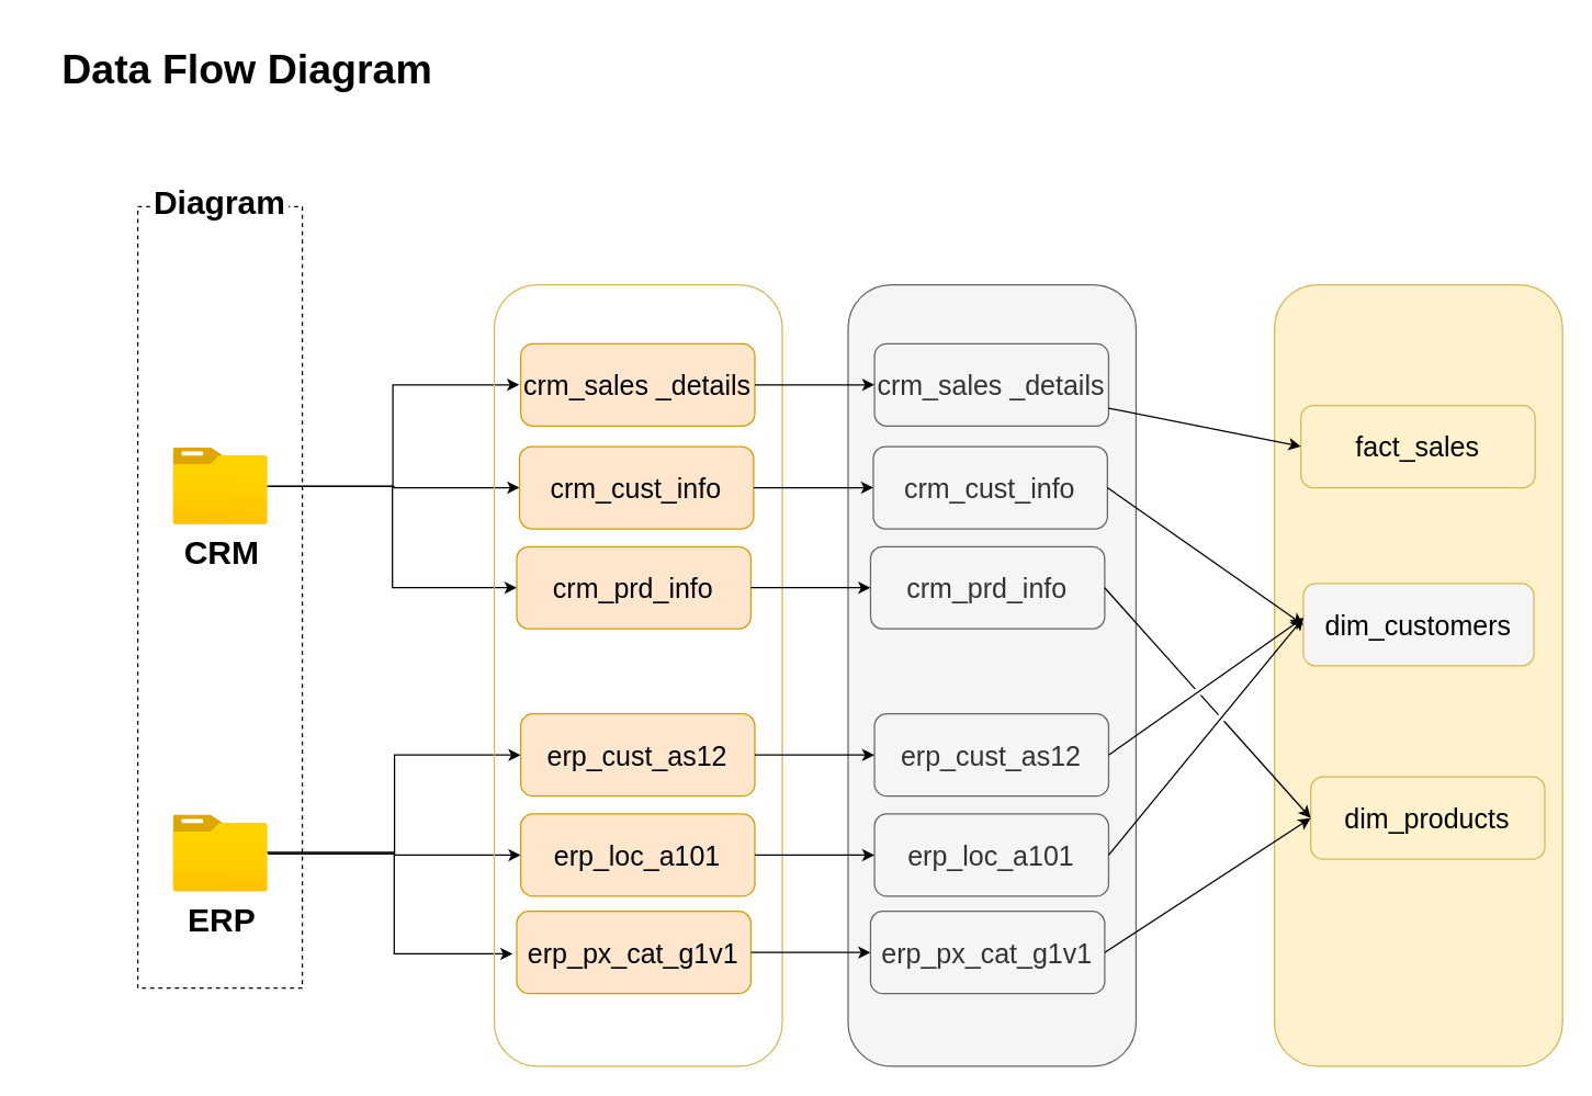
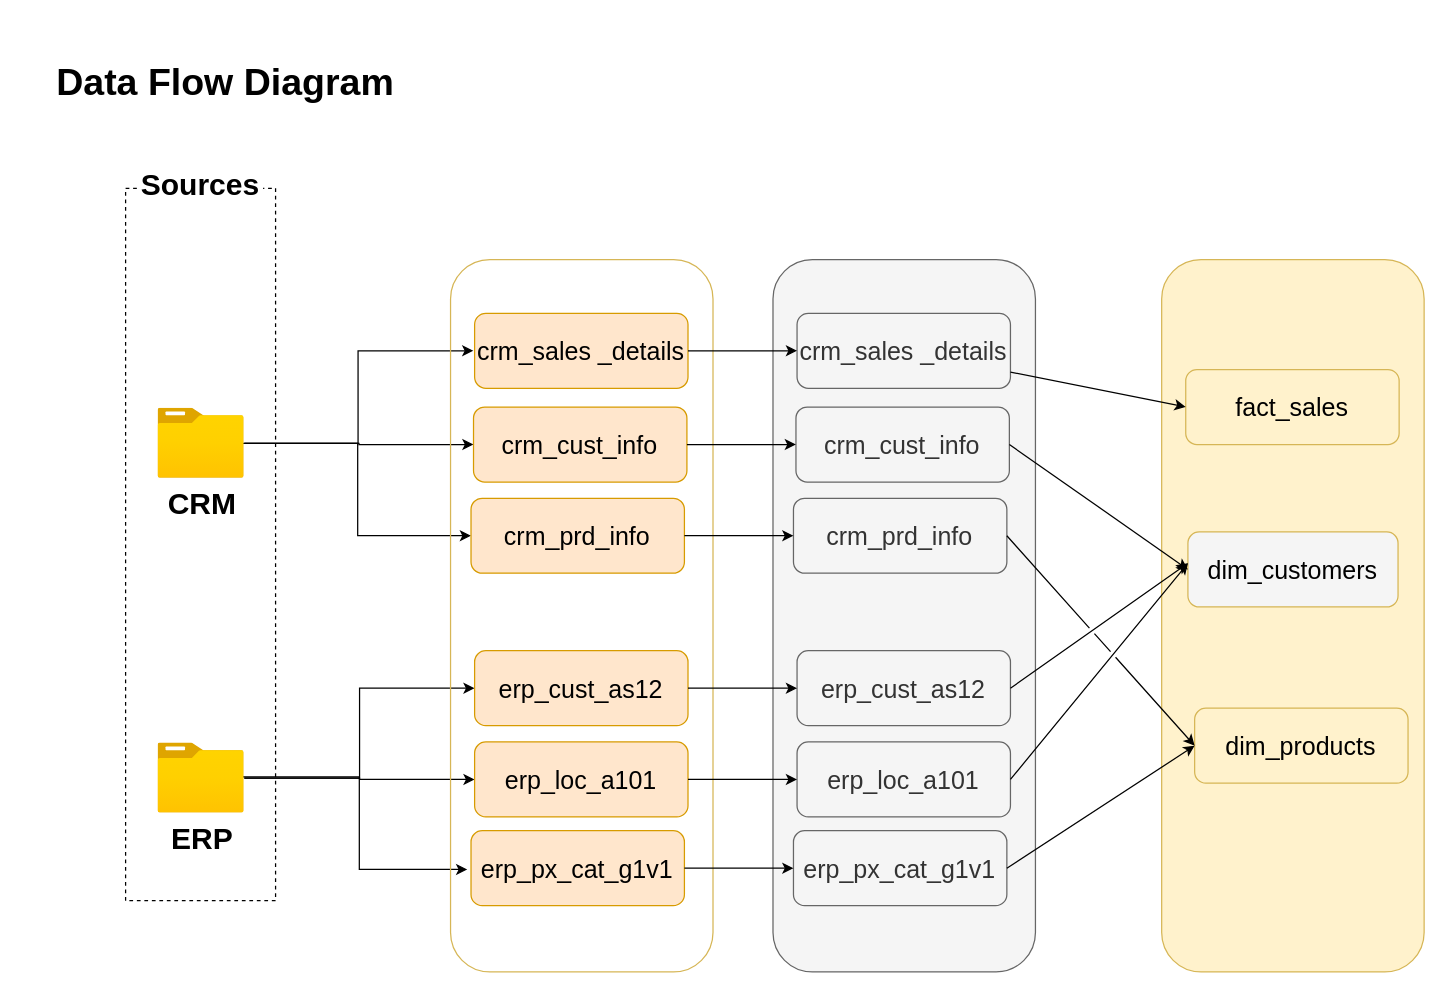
  <mxCell id="0" />
  <mxCell id="1" parent="0" />
  <mxCell id="2" value="" style="rounded=0;whiteSpace=wrap;html=1;fillColor=none;strokeColor=default;dashed=1;" parent="1" vertex="1"><mxGeometry x="100" y="150" width="120" height="570" as="geometry" /></mxCell>
  <mxCell id="3" style="edgeStyle=orthogonalEdgeStyle;rounded=0;orthogonalLoop=1;jettySize=auto;html=1;entryX=0;entryY=0.5;entryDx=0;entryDy=0;" parent="1" edge="1"><mxGeometry relative="1" as="geometry"><mxPoint x="194" y="354" as="sourcePoint" /><mxPoint x="378.25" y="280" as="targetPoint" /><Array as="points"><mxPoint x="286" y="354" /><mxPoint x="286" y="280" /></Array></mxGeometry></mxCell>
  <mxCell id="4" style="edgeStyle=orthogonalEdgeStyle;rounded=0;orthogonalLoop=1;jettySize=auto;html=1;entryX=0;entryY=0.5;entryDx=0;entryDy=0;" parent="1" source="6" target="15" edge="1"><mxGeometry relative="1" as="geometry" /></mxCell>
  <mxCell id="5" style="edgeStyle=orthogonalEdgeStyle;rounded=0;orthogonalLoop=1;jettySize=auto;html=1;entryX=0;entryY=0.5;entryDx=0;entryDy=0;" parent="1" source="6" target="14" edge="1"><mxGeometry relative="1" as="geometry" /></mxCell>
  <mxCell id="6" value="&lt;b&gt;CRM&lt;/b&gt;" style="image;aspect=fixed;html=1;points=[];align=center;fontSize=24;image=img/lib/azure2/general/Folder_Blank.svg;" parent="1" vertex="1"><mxGeometry x="126" y="326" width="69" height="56.0" as="geometry" /></mxCell>
  <mxCell id="7" style="edgeStyle=orthogonalEdgeStyle;rounded=0;orthogonalLoop=1;jettySize=auto;html=1;" parent="1" source="10" target="17" edge="1"><mxGeometry relative="1" as="geometry" /></mxCell>
  <mxCell id="8" style="edgeStyle=orthogonalEdgeStyle;rounded=0;orthogonalLoop=1;jettySize=auto;html=1;entryX=0;entryY=0.5;entryDx=0;entryDy=0;" parent="1" source="10" target="16" edge="1"><mxGeometry relative="1" as="geometry" /></mxCell>
  <mxCell id="9" style="edgeStyle=orthogonalEdgeStyle;rounded=0;orthogonalLoop=1;jettySize=auto;html=1;entryX=0;entryY=0.5;entryDx=0;entryDy=0;" parent="1" edge="1"><mxGeometry relative="1" as="geometry"><mxPoint x="192" y="616" as="sourcePoint" /><mxPoint x="373.38" y="695" as="targetPoint" /><Array as="points"><mxPoint x="192" y="621" /><mxPoint x="287" y="621" /><mxPoint x="287" y="695" /></Array></mxGeometry></mxCell>
  <mxCell id="10" value="&lt;b&gt;ERP&lt;/b&gt;" style="image;aspect=fixed;html=1;points=[];align=center;fontSize=24;image=img/lib/azure2/general/Folder_Blank.svg;" parent="1" vertex="1"><mxGeometry x="126" y="594" width="69" height="56.0" as="geometry" /></mxCell>
- <mxCell id="11" value="&lt;font style=&quot;font-size: 24px;&quot;&gt;&lt;b style=&quot;&quot;&gt;Diagram&lt;/b&gt;&lt;/font&gt;" style="rounded=0;whiteSpace=wrap;html=1;fillColor=default;strokeColor=none;" parent="1" vertex="1"><mxGeometry x="110" y="118" width="100" height="60" as="geometry" /></mxCell>
+ <mxCell id="11" value="&lt;font style=&quot;font-size: 24px;&quot;&gt;&lt;b style=&quot;&quot;&gt;Sources&lt;/b&gt;&lt;/font&gt;" style="rounded=0;whiteSpace=wrap;html=1;fillColor=default;strokeColor=none;" parent="1" vertex="1"><mxGeometry x="110" y="118" width="100" height="60" as="geometry" /></mxCell>
  <mxCell id="12" value="" style="rounded=1;whiteSpace=wrap;html=1;fillColor=none;strokeColor=#D6B656;" parent="1" vertex="1"><mxGeometry x="360" y="207" width="210" height="570" as="geometry" /></mxCell>
  <mxCell id="13" value="&lt;font style=&quot;font-size: 20px;&quot;&gt;crm_sales _details&lt;/font&gt;" style="rounded=1;whiteSpace=wrap;html=1;fillColor=#ffe6cc;strokeColor=#d79b00;" parent="1" vertex="1"><mxGeometry x="379.25" y="250" width="170.75" height="60" as="geometry" /></mxCell>
  <mxCell id="14" value="&lt;font style=&quot;font-size: 20px;&quot;&gt;crm_cust_info&lt;/font&gt;&lt;span style=&quot;color: rgba(0, 0, 0, 0); font-family: monospace; font-size: 0px; text-align: start; text-wrap-mode: nowrap;&quot;&gt;%3CmxGraphModel%3E%3Croot%3E%3CmxCell%20id%3D%220%22%2F%3E%3CmxCell%20id%3D%221%22%20parent%3D%220%22%2F%3E%3CmxCell%20id%3D%222%22%20value%3D%22%26lt%3Bfont%20style%3D%26quot%3Bfont-size%3A%2020px%3B%26quot%3B%26gt%3Bcrm_sales%20_details%26lt%3B%2Ffont%26gt%3B%22%20style%3D%22rounded%3D1%3BwhiteSpace%3Dwrap%3Bhtml%3D1%3BfillColor%3D%23ffe6cc%3BstrokeColor%3D%23d79b00%3B%22%20vertex%3D%221%22%20parent%3D%221%22%3E%3CmxGeometry%20x%3D%22369.25%22%20y%3D%22250%22%20width%3D%22170.75%22%20height%3D%2260%22%20as%3D%22geometry%22%2F%3E%3C%2FmxCell%3E%3C%2Froot%3E%3C%2FmxGraphModel%3E&lt;/span&gt;" style="rounded=1;whiteSpace=wrap;html=1;fillColor=#ffe6cc;strokeColor=#d79b00;" parent="1" vertex="1"><mxGeometry x="378.38" y="325" width="170.75" height="60" as="geometry" /></mxCell>
  <mxCell id="15" value="&lt;span style=&quot;font-size: 20px;&quot;&gt;crm_prd_info&lt;/span&gt;" style="rounded=1;whiteSpace=wrap;html=1;fillColor=#ffe6cc;strokeColor=#d79b00;" parent="1" vertex="1"><mxGeometry x="376.38" y="398" width="170.75" height="60" as="geometry" /></mxCell>
  <mxCell id="16" value="&lt;span style=&quot;font-size: 20px;&quot;&gt;erp_cust_as12&lt;/span&gt;" style="rounded=1;whiteSpace=wrap;html=1;fillColor=#ffe6cc;strokeColor=#d79b00;" parent="1" vertex="1"><mxGeometry x="379.25" y="520" width="170.75" height="60" as="geometry" /></mxCell>
  <mxCell id="17" value="&lt;span style=&quot;font-size: 20px;&quot;&gt;erp_loc_a101&lt;/span&gt;" style="rounded=1;whiteSpace=wrap;html=1;fillColor=#ffe6cc;strokeColor=#d79b00;" parent="1" vertex="1"><mxGeometry x="379.25" y="593" width="170.75" height="60" as="geometry" /></mxCell>
  <mxCell id="18" value="&lt;span style=&quot;font-size: 20px;&quot;&gt;erp_px_cat_g1v1&lt;/span&gt;" style="rounded=1;whiteSpace=wrap;html=1;fillColor=#ffe6cc;strokeColor=#d79b00;" parent="1" vertex="1"><mxGeometry x="376.38" y="664" width="170.75" height="60" as="geometry" /></mxCell>
- <mxCell id="19" value="&lt;b&gt;&lt;font style=&quot;font-size: 30px;&quot;&gt;Data Flow Diagram&lt;/font&gt;&lt;/b&gt;" style="rounded=0;whiteSpace=wrap;html=1;fillColor=none;strokeColor=none;" parent="1" vertex="1"><mxGeometry x="20" y="20" width="320" height="60" as="geometry" /></mxCell>
+ <mxCell id="19" value="&lt;b&gt;&lt;font style=&quot;font-size: 30px;&quot;&gt;Data Flow Diagram&lt;/font&gt;&lt;/b&gt;" style="rounded=0;whiteSpace=wrap;html=1;fillColor=none;strokeColor=none;" parent="1" vertex="1"><mxGeometry x="20" y="35" width="320" height="60" as="geometry" /></mxCell>
  <mxCell id="20" value="" style="rounded=1;whiteSpace=wrap;html=1;fillColor=#f5f5f5;strokeColor=#666666;fontColor=#333333;" parent="1" vertex="1"><mxGeometry x="618" y="207" width="210" height="570" as="geometry" /></mxCell>
  <mxCell id="21" value="&lt;font style=&quot;font-size: 20px;&quot;&gt;crm_sales _details&lt;/font&gt;" style="rounded=1;whiteSpace=wrap;html=1;fillColor=#f5f5f5;strokeColor=#666666;fontColor=#333333;" parent="1" vertex="1"><mxGeometry x="637.25" y="250" width="170.75" height="60" as="geometry" /></mxCell>
  <mxCell id="22" value="&lt;font style=&quot;font-size: 20px;&quot;&gt;crm_cust_info&lt;/font&gt;&lt;span style=&quot;color: rgba(0, 0, 0, 0); font-family: monospace; font-size: 0px; text-align: start; text-wrap-mode: nowrap;&quot;&gt;%3CmxGraphModel%3E%3Croot%3E%3CmxCell%20id%3D%220%22%2F%3E%3CmxCell%20id%3D%221%22%20parent%3D%220%22%2F%3E%3CmxCell%20id%3D%222%22%20value%3D%22%26lt%3Bfont%20style%3D%26quot%3Bfont-size%3A%2020px%3B%26quot%3B%26gt%3Bcrm_sales%20_details%26lt%3B%2Ffont%26gt%3B%22%20style%3D%22rounded%3D1%3BwhiteSpace%3Dwrap%3Bhtml%3D1%3BfillColor%3D%23ffe6cc%3BstrokeColor%3D%23d79b00%3B%22%20vertex%3D%221%22%20parent%3D%221%22%3E%3CmxGeometry%20x%3D%22369.25%22%20y%3D%22250%22%20width%3D%22170.75%22%20height%3D%2260%22%20as%3D%22geometry%22%2F%3E%3C%2FmxCell%3E%3C%2Froot%3E%3C%2FmxGraphModel%3E&lt;/span&gt;" style="rounded=1;whiteSpace=wrap;html=1;fillColor=#f5f5f5;strokeColor=#666666;fontColor=#333333;" parent="1" vertex="1"><mxGeometry x="636.38" y="325" width="170.75" height="60" as="geometry" /></mxCell>
  <mxCell id="23" value="&lt;span style=&quot;font-size: 20px;&quot;&gt;crm_prd_info&lt;/span&gt;" style="rounded=1;whiteSpace=wrap;html=1;fillColor=#f5f5f5;strokeColor=#666666;fontColor=#333333;" parent="1" vertex="1"><mxGeometry x="634.38" y="398" width="170.75" height="60" as="geometry" /></mxCell>
  <mxCell id="24" value="&lt;span style=&quot;font-size: 20px;&quot;&gt;erp_cust_as12&lt;/span&gt;" style="rounded=1;whiteSpace=wrap;html=1;fillColor=#f5f5f5;strokeColor=#666666;fontColor=#333333;" parent="1" vertex="1"><mxGeometry x="637.25" y="520" width="170.75" height="60" as="geometry" /></mxCell>
  <mxCell id="25" value="&lt;span style=&quot;font-size: 20px;&quot;&gt;erp_loc_a101&lt;/span&gt;" style="rounded=1;whiteSpace=wrap;html=1;fillColor=#f5f5f5;strokeColor=#666666;fontColor=#333333;" parent="1" vertex="1"><mxGeometry x="637.25" y="593" width="170.75" height="60" as="geometry" /></mxCell>
  <mxCell id="26" value="&lt;span style=&quot;font-size: 20px;&quot;&gt;erp_px_cat_g1v1&lt;/span&gt;" style="rounded=1;whiteSpace=wrap;html=1;fillColor=#f5f5f5;strokeColor=#666666;fontColor=#333333;" parent="1" vertex="1"><mxGeometry x="634.38" y="664" width="170.75" height="60" as="geometry" /></mxCell>
  <mxCell id="27" style="edgeStyle=orthogonalEdgeStyle;rounded=0;orthogonalLoop=1;jettySize=auto;html=1;entryX=0;entryY=0.5;entryDx=0;entryDy=0;" parent="1" source="13" target="21" edge="1"><mxGeometry relative="1" as="geometry" /></mxCell>
  <mxCell id="28" style="edgeStyle=orthogonalEdgeStyle;rounded=0;orthogonalLoop=1;jettySize=auto;html=1;entryX=0;entryY=0.5;entryDx=0;entryDy=0;" parent="1" source="14" target="22" edge="1"><mxGeometry relative="1" as="geometry" /></mxCell>
  <mxCell id="29" style="edgeStyle=orthogonalEdgeStyle;rounded=0;orthogonalLoop=1;jettySize=auto;html=1;entryX=0;entryY=0.5;entryDx=0;entryDy=0;" parent="1" source="15" target="23" edge="1"><mxGeometry relative="1" as="geometry" /></mxCell>
  <mxCell id="30" style="edgeStyle=orthogonalEdgeStyle;rounded=0;orthogonalLoop=1;jettySize=auto;html=1;entryX=0;entryY=0.5;entryDx=0;entryDy=0;" parent="1" source="16" target="24" edge="1"><mxGeometry relative="1" as="geometry" /></mxCell>
  <mxCell id="31" style="edgeStyle=orthogonalEdgeStyle;rounded=0;orthogonalLoop=1;jettySize=auto;html=1;entryX=0;entryY=0.5;entryDx=0;entryDy=0;" parent="1" source="17" target="25" edge="1"><mxGeometry relative="1" as="geometry" /></mxCell>
  <mxCell id="32" style="edgeStyle=orthogonalEdgeStyle;rounded=0;orthogonalLoop=1;jettySize=auto;html=1;entryX=0;entryY=0.5;entryDx=0;entryDy=0;" parent="1" source="18" target="26" edge="1"><mxGeometry relative="1" as="geometry" /></mxCell>
  <mxCell id="33" value="" style="rounded=1;whiteSpace=wrap;html=1;fillColor=#fff2cc;strokeColor=#d6b656;" vertex="1" parent="1"><mxGeometry x="929" y="207" width="210" height="570" as="geometry" /></mxCell>
  <mxCell id="34" value="&lt;span style=&quot;font-size: 20px;&quot;&gt;fact_sales&lt;/span&gt;" style="rounded=1;whiteSpace=wrap;html=1;fillColor=#fff2cc;strokeColor=#d6b656;" vertex="1" parent="1"><mxGeometry x="948.25" y="295" width="170.75" height="60" as="geometry" /></mxCell>
  <mxCell id="35" value="&lt;span style=&quot;font-size: 20px;&quot;&gt;dim_customers&lt;/span&gt;" style="rounded=1;whiteSpace=wrap;html=1;fillColor=#f5f5f5;strokeColor=#d6b656;" vertex="1" parent="1"><mxGeometry x="950" y="425" width="168.13" height="60" as="geometry" /></mxCell>
  <mxCell id="36" value="&lt;span style=&quot;font-size: 20px;&quot;&gt;dim_products&lt;/span&gt;" style="rounded=1;whiteSpace=wrap;html=1;fillColor=#fff2cc;strokeColor=#d6b656;" vertex="1" parent="1"><mxGeometry x="955.38" y="566" width="170.75" height="60" as="geometry" /></mxCell>
  <mxCell id="37" value="" style="endArrow=classic;html=1;rounded=0;entryX=0;entryY=0.5;entryDx=0;entryDy=0;" edge="1" parent="1" source="21" target="34"><mxGeometry width="50" height="50" relative="1" as="geometry"><mxPoint x="808" y="330" as="sourcePoint" /><mxPoint x="878.711" y="280" as="targetPoint" /></mxGeometry></mxCell>
  <mxCell id="38" value="" style="endArrow=classic;html=1;rounded=0;entryX=0;entryY=0.5;entryDx=0;entryDy=0;exitX=1;exitY=0.5;exitDx=0;exitDy=0;jumpStyle=gap;" edge="1" parent="1" source="22" target="35"><mxGeometry width="50" height="50" relative="1" as="geometry"><mxPoint x="850" y="615" as="sourcePoint" /><mxPoint x="989" y="520" as="targetPoint" /></mxGeometry></mxCell>
  <mxCell id="39" value="" style="endArrow=classic;html=1;rounded=0;exitX=1;exitY=0.5;exitDx=0;exitDy=0;jumpStyle=gap;" edge="1" parent="1" source="24"><mxGeometry width="50" height="50" relative="1" as="geometry"><mxPoint x="870" y="440" as="sourcePoint" /><mxPoint x="950" y="450" as="targetPoint" /></mxGeometry></mxCell>
  <mxCell id="40" value="" style="endArrow=classic;html=1;rounded=0;exitX=1;exitY=0.5;exitDx=0;exitDy=0;jumpStyle=gap;" edge="1" parent="1" source="25"><mxGeometry width="50" height="50" relative="1" as="geometry"><mxPoint x="880" y="500" as="sourcePoint" /><mxPoint x="950" y="450" as="targetPoint" /></mxGeometry></mxCell>
  <mxCell id="41" value="" style="endArrow=classic;html=1;rounded=0;entryX=0;entryY=0.5;entryDx=0;entryDy=0;exitX=1;exitY=0.5;exitDx=0;exitDy=0;jumpStyle=gap;" edge="1" parent="1" source="23" target="36"><mxGeometry width="50" height="50" relative="1" as="geometry"><mxPoint x="870" y="560" as="sourcePoint" /><mxPoint x="1013" y="660" as="targetPoint" /></mxGeometry></mxCell>
  <mxCell id="42" value="" style="endArrow=classic;html=1;rounded=0;exitX=1;exitY=0.5;exitDx=0;exitDy=0;entryX=0;entryY=0.5;entryDx=0;entryDy=0;jumpStyle=gap;" edge="1" parent="1" source="26" target="36"><mxGeometry width="50" height="50" relative="1" as="geometry"><mxPoint x="890" y="600" as="sourcePoint" /><mxPoint x="940" y="600" as="targetPoint" /></mxGeometry></mxCell>
